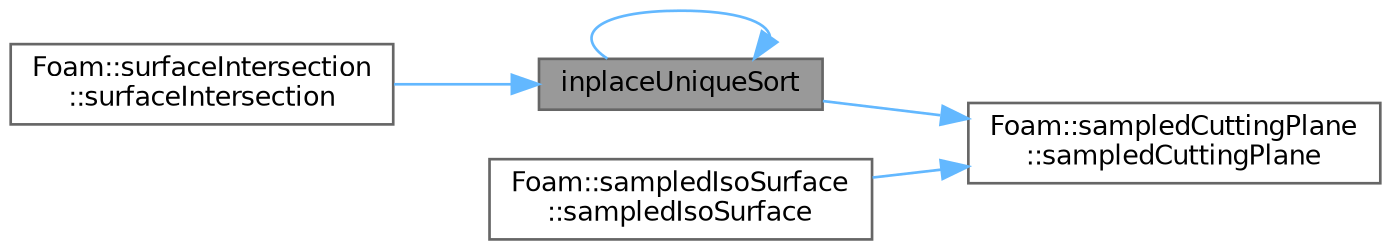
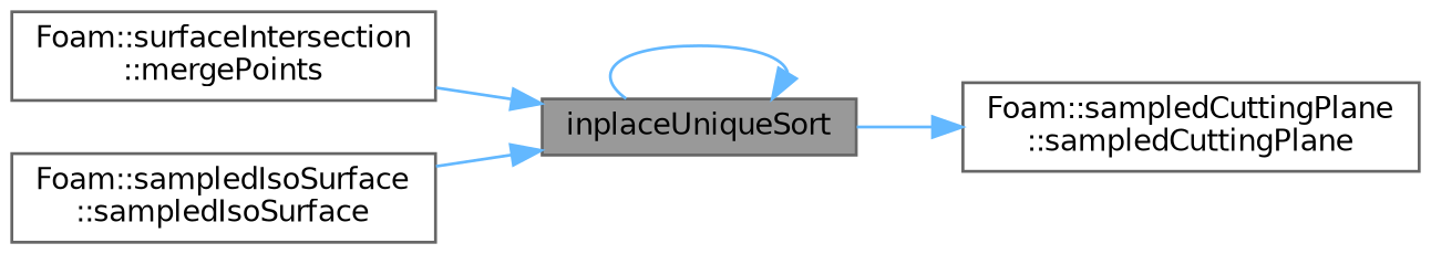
  digraph {
    rankdir=RL
    node [color=grey40 fillcolor=white fontname=Helvetica fontsize=10 shape=box style=filled]
    edge [color=steelblue1 dir=back fontname=Helvetica fontsize=10 labelfontname=Helvetica labelfontsize=10 style=solid]
    n1 [color=gray40 fillcolor=grey60 fontcolor=black height=0.2 label=inplaceUniqueSort width=0.4]
-   n2 [height=0.2 label="Foam::surfaceIntersection\l::surfaceIntersection" width=0.4]
+   n2 [height=0.2 label="Foam::surfaceIntersection\l::mergePoints" width=0.4]
    n3 [height=0.2 label="Foam::sampledIsoSurface\l::sampledIsoSurface" width=0.4]
    n4 [height=0.2 label="Foam::sampledCuttingPlane\l::sampledCuttingPlane" width=0.4]
    n1 -> n1
    n1 -> n2
-   n4 -> n3
+   n1 -> n3
    n4 -> n1
  }
